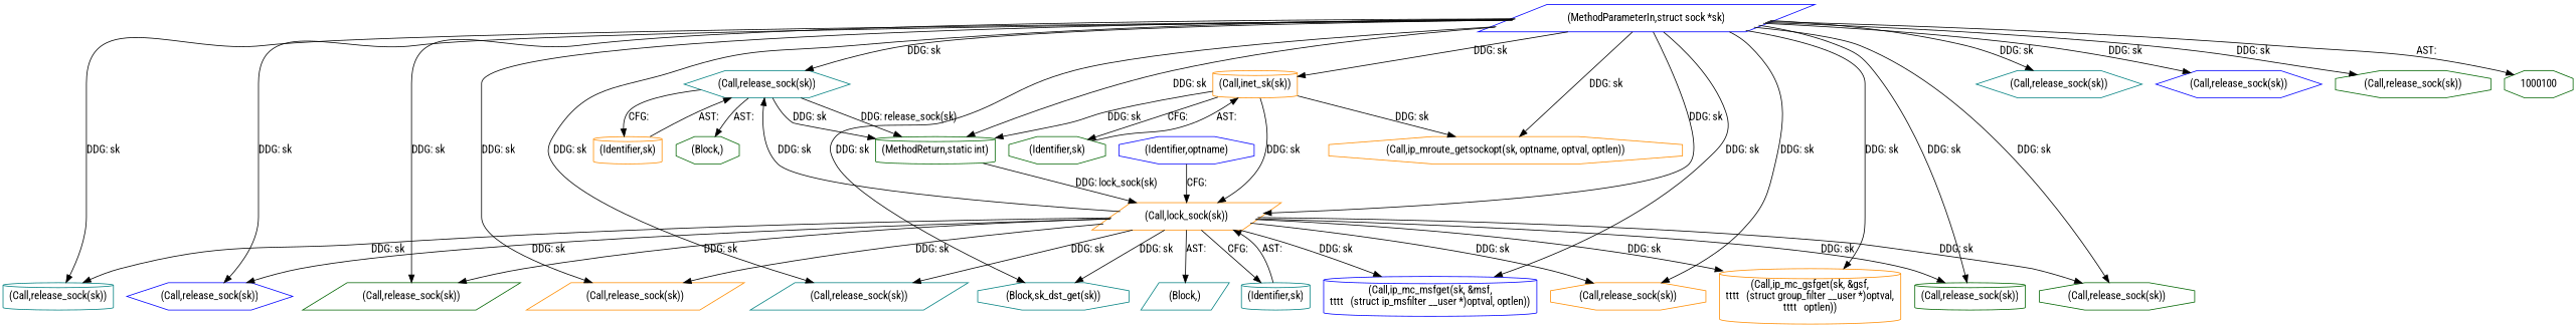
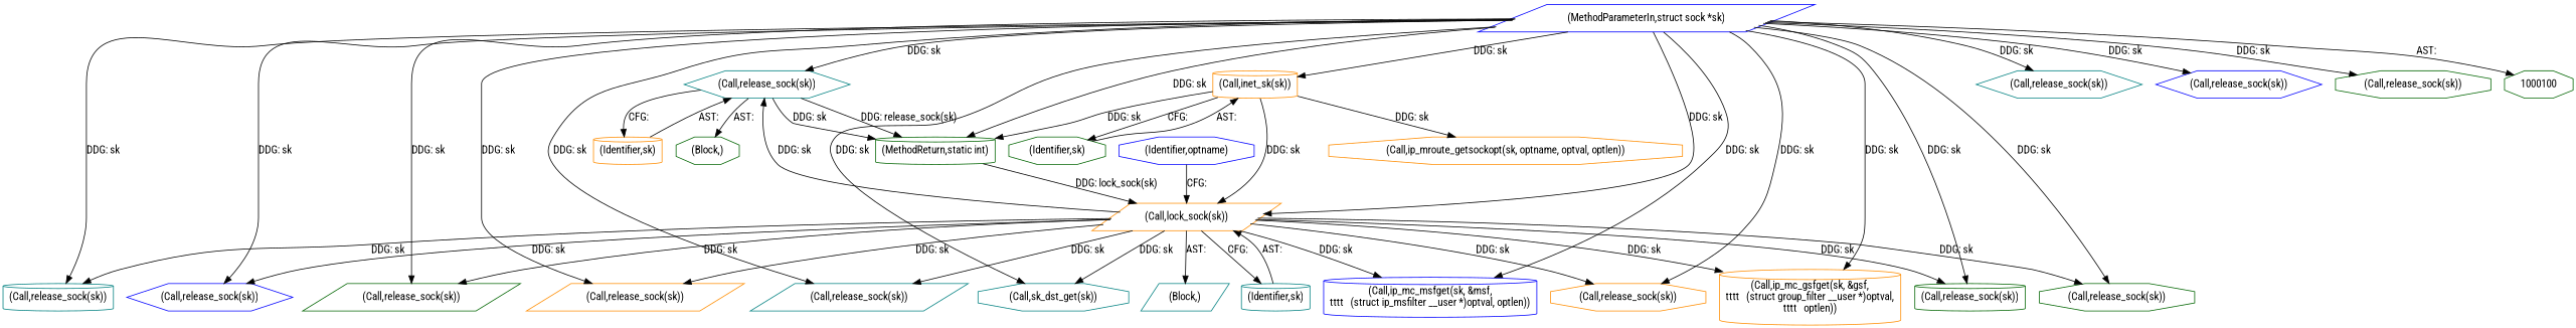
  digraph {
    fontname="Roboto Condensed"
    node [color=darkgreen fontname="Roboto Condensed" shape=octagon]
    edge [fontname="Roboto Condensed"]
    n1 [color=teal label="(Call,release_sock(sk))" shape=hexagon]
    n2 [label="(MethodReturn,static int)" shape=cylinder]
    n3 [label="(Block,)"]
    n4 [color=darkorange label="(Identifier,sk)" shape=cylinder]
    n5 [color=darkorange label="(Call,lock_sock(sk))" shape=parallelogram]
    n6 [color=darkorange label="(Call,release_sock(sk))" shape=parallelogram]
    n7 [color=teal label="(Call,release_sock(sk))" shape=cylinder]
    n8 [color=teal label="(Call,release_sock(sk))" shape=parallelogram]
    n9 [color=blue label="(Call,release_sock(sk))" shape=hexagon]
    n10 [color=darkorange label="(Call,ip_mc_gsfget(sk, &gsf,\n\t\t\t\t   (struct group_filter __user *)optval,\n\t\t\t\t   optlen))" shape=cylinder]
    n11 [color=blue label="(Call,ip_mc_msfget(sk, &msf,\n\t\t\t\t   (struct ip_msfilter __user *)optval, optlen))" shape=cylinder]
    n12 [label="(Call,release_sock(sk))" shape=parallelogram]
    n13 [label="(Call,release_sock(sk))"]
-   n14 [color=teal label="(Block,sk_dst_get(sk))"]
+   n14 [color=teal label="(Call,sk_dst_get(sk))"]
    n15 [color=teal label="(Block,)" shape=parallelogram]
    n16 [color=darkorange label="(Call,release_sock(sk))"]
    n17 [label="(Call,release_sock(sk))" shape=cylinder]
    n18 [color=teal label="(Identifier,sk)" shape=cylinder]
    n19 [color=darkorange label="(Call,inet_sk(sk))" shape=cylinder]
    n20 [label="(Identifier,sk)"]
    n21 [color=darkorange label="(Call,ip_mroute_getsockopt(sk, optname, optval, optlen))"]
    n22 [color=blue label="(MethodParameterIn,struct sock *sk)" shape=parallelogram]
    n23 [color=teal label="(Call,release_sock(sk))" shape=hexagon]
    n24 [color=blue label="(Call,release_sock(sk))" shape=hexagon]
    n25 [label="(Call,release_sock(sk))"]
    1000100
    n27 [color=blue label="(Identifier,optname)"]
    n1 -> n2 [label="DDG: sk"]
    n1 -> n2 [label="DDG: release_sock(sk)"]
    n1 -> n3 [label="AST: "]
    n1 -> n4 [label="CFG: "]
    n2 -> n5 [label="DDG: lock_sock(sk)"]
    n4 -> n1 [label="AST: "]
    n5 -> n1 [label="DDG: sk"]
    n5 -> n6 [label="DDG: sk"]
    n5 -> n7 [label="DDG: sk"]
    n5 -> n8 [label="DDG: sk"]
    n5 -> n9 [label="DDG: sk"]
    n5 -> n10 [label="DDG: sk"]
    n5 -> n11 [label="DDG: sk"]
    n5 -> n12 [label="DDG: sk"]
    n5 -> n13 [label="DDG: sk"]
    n5 -> n14 [label="DDG: sk"]
    n5 -> n15 [label="AST: "]
    n5 -> n16 [label="DDG: sk"]
    n5 -> n17 [label="DDG: sk"]
    n5 -> n18 [label="CFG: "]
    n18 -> n5 [label="AST: "]
    n19 -> n2 [label="DDG: sk"]
    n19 -> n5 [label="DDG: sk"]
    n19 -> n20 [label="CFG: "]
    n19 -> n21 [label="DDG: sk"]
    n20 -> n19 [label="AST: "]
    n22 -> n1 [label="DDG: sk"]
    n22 -> n2 [label="DDG: sk"]
    n22 -> n5 [label="DDG: sk"]
    n22 -> n6 [label="DDG: sk"]
    n22 -> n7 [label="DDG: sk"]
    n22 -> n8 [label="DDG: sk"]
    n22 -> n9 [label="DDG: sk"]
    n22 -> n10 [label="DDG: sk"]
    n22 -> n11 [label="DDG: sk"]
    n22 -> n12 [label="DDG: sk"]
    n22 -> n13 [label="DDG: sk"]
    n22 -> n14 [label="DDG: sk"]
    n22 -> n16 [label="DDG: sk"]
    n22 -> n17 [label="DDG: sk"]
    n22 -> n19 [label="DDG: sk"]
-   n22 -> n21 [label="DDG: sk"]
    n22 -> n23 [label="DDG: sk"]
    n22 -> n24 [label="DDG: sk"]
    n22 -> n25 [label="DDG: sk"]
    n22 -> 1000100 [label="AST: "]
    n27 -> n5 [label="CFG: "]
  }
